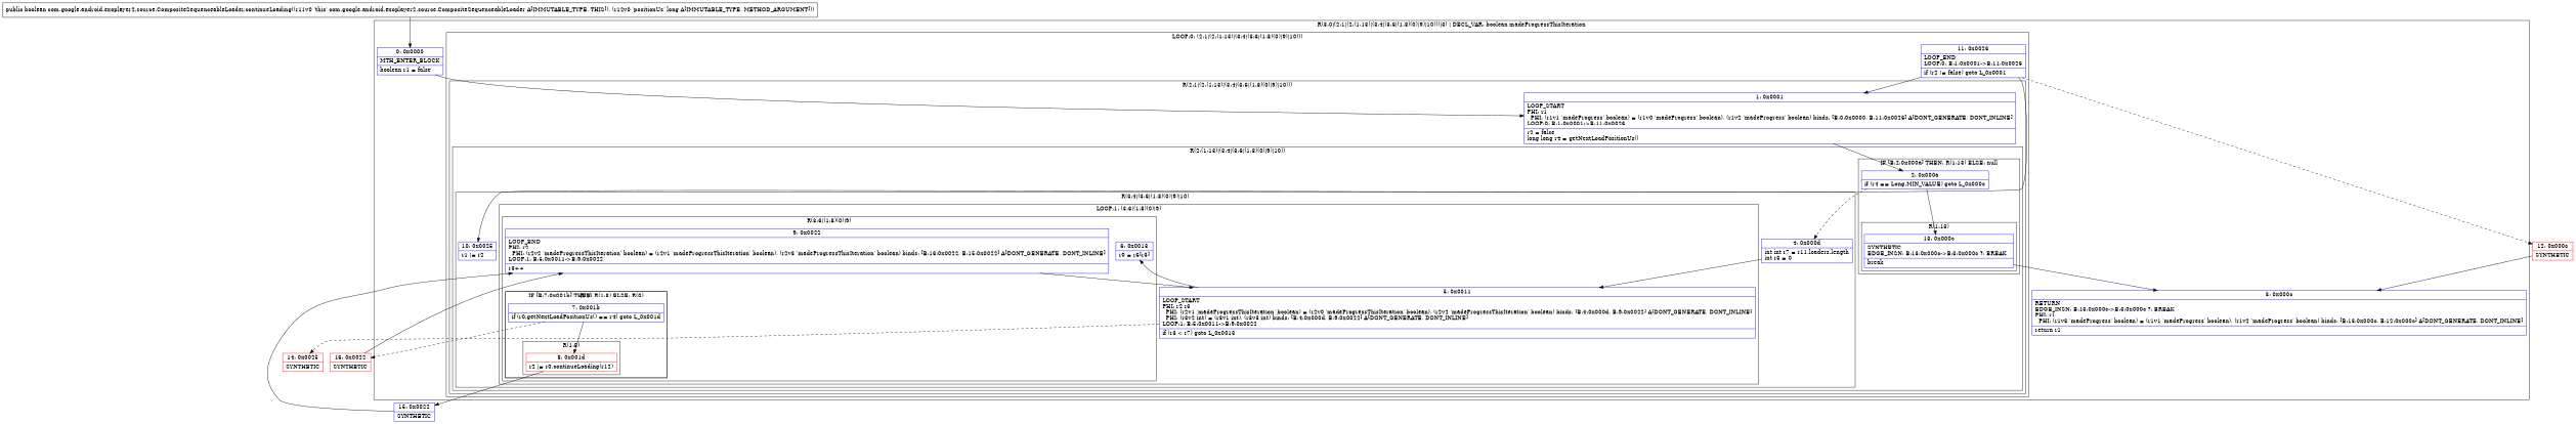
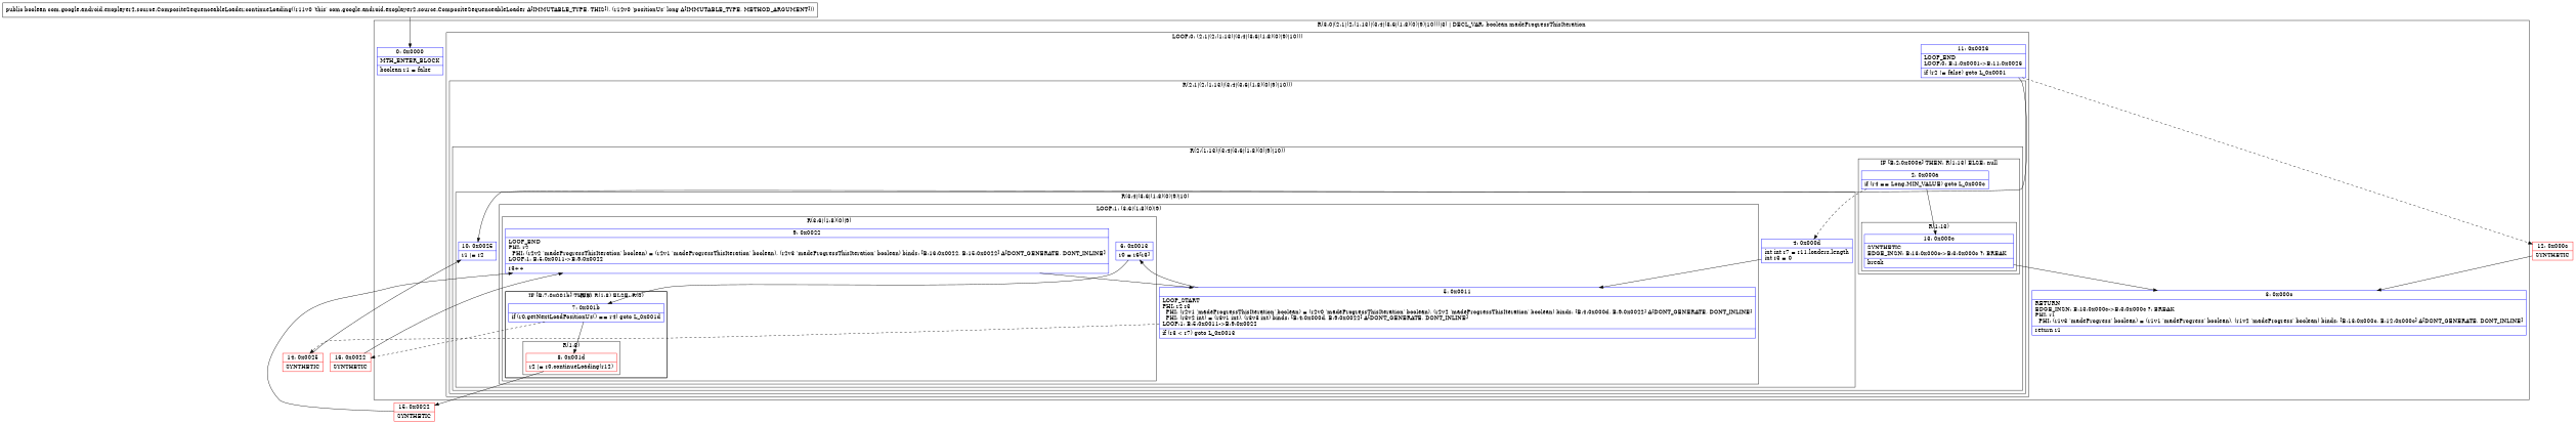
  digraph {
    node [color=blue shape=record]
    n1 [label="{13\:\ 0x000c|SYNTHETIC\lEDGE_INSN: B:13:0x000c\-\>B:3:0x000c ?: BREAK  \l|break\l}"]
    n2 [label="{2\:\ 0x000a|if (r4 == Long.MIN_VALUE) goto L_0x000c\l}"]
    n3 [color=red label="{8\:\ 0x001d|r2 \|= r0.continueLoading(r12)\l}"]
    n4 [label="{7\:\ 0x001b|if (r0.getNextLoadPositionUs() == r4) goto L_0x001d\l}"]
    n5 [label="{6\:\ 0x0013|r0 = r6[r3]\l}"]
    n6 [label="{9\:\ 0x0022|LOOP_END\lPHI: r2 \l  PHI: (r2v2 'madeProgressThisIteration' boolean) = (r2v1 'madeProgressThisIteration' boolean), (r2v3 'madeProgressThisIteration' boolean) binds: [B:16:0x0022, B:15:0x0022] A[DONT_GENERATE, DONT_INLINE]\lLOOP:1: B:5:0x0011\-\>B:9:0x0022\l|r3++\l}"]
    n7 [label="{5\:\ 0x0011|LOOP_START\lPHI: r2 r3 \l  PHI: (r2v1 'madeProgressThisIteration' boolean) = (r2v0 'madeProgressThisIteration' boolean), (r2v2 'madeProgressThisIteration' boolean) binds: [B:4:0x000d, B:9:0x0022] A[DONT_GENERATE, DONT_INLINE]\l  PHI: (r3v2 int) = (r3v1 int), (r3v3 int) binds: [B:4:0x000d, B:9:0x0022] A[DONT_GENERATE, DONT_INLINE]\lLOOP:1: B:5:0x0011\-\>B:9:0x0022\l|if (r3 \< r7) goto L_0x0013\l}"]
    n8 [label="{4\:\ 0x000d|int int r7 = r11.loaders.length\lint r3 = 0\l}"]
    n9 [label="{10\:\ 0x0025|r1 \|= r2\l}"]
-   n10 [label="{1\:\ 0x0001|LOOP_START\lPHI: r1 \l  PHI: (r1v1 'madeProgress' boolean) = (r1v0 'madeProgress' boolean), (r1v2 'madeProgress' boolean) binds: [B:0:0x0000, B:11:0x0026] A[DONT_GENERATE, DONT_INLINE]\lLOOP:0: B:1:0x0001\-\>B:11:0x0026\l|r2 = false\llong long r4 = getNextLoadPositionUs()\l}"]
    n11 [label="{11\:\ 0x0026|LOOP_END\lLOOP:0: B:1:0x0001\-\>B:11:0x0026\l|if (r2 != false) goto L_0x0001\l}"]
    n12 [label="{0\:\ 0x0000|MTH_ENTER_BLOCK\l|boolean r1 = false\l}"]
    n13 [label="{3\:\ 0x000c|RETURN\lEDGE_INSN: B:13:0x000c\-\>B:3:0x000c ?: BREAK  \lPHI: r1 \l  PHI: (r1v3 'madeProgress' boolean) = (r1v1 'madeProgress' boolean), (r1v2 'madeProgress' boolean) binds: [B:13:0x000c, B:12:0x000c] A[DONT_GENERATE, DONT_INLINE]\l|return r1\l}"]
-   n14 [label="{15\:\ 0x0022|SYNTHETIC\l}"]
+   n14 [color=red label="{15\:\ 0x0022|SYNTHETIC\l}"]
    n15 [color=red label="{16\:\ 0x0022|SYNTHETIC\l}"]
    n16 [color=red label="{14\:\ 0x0025|SYNTHETIC\l}"]
    n17 [color=red label="{12\:\ 0x000c|SYNTHETIC\l}"]
    n18 [label="{public boolean com.google.android.exoplayer2.source.CompositeSequenceableLoader.continueLoading((r11v0 'this' com.google.android.exoplayer2.source.CompositeSequenceableLoader A[IMMUTABLE_TYPE, THIS]), (r12v0 'positionUs' long A[IMMUTABLE_TYPE, METHOD_ARGUMENT])) }" color=""]
    subgraph cluster_1 {
      label="R(3:0|(2:1|(2:(1:13)|(3:4|(3:6|(1:8)(0)|9)|10)))|3) | DECL_VAR: boolean madeProgressThisIteration\l"
      n12
      n13
      subgraph cluster_2 {
        label="LOOP:0: (2:1|(2:(1:13)|(3:4|(3:6|(1:8)(0)|9)|10)))"
        n11
        subgraph cluster_3 {
          label="R(2:1|(2:(1:13)|(3:4|(3:6|(1:8)(0)|9)|10)))"
-         n10
          subgraph cluster_4 {
            label="R(2:(1:13)|(3:4|(3:6|(1:8)(0)|9)|10))"
            subgraph cluster_5 {
              label="IF [B:2:0x000a] THEN: R(1:13) ELSE: null"
              n2
              subgraph cluster_6 {
                label="R(1:13)"
                n1
              }
            }
            subgraph cluster_7 {
              label="R(3:4|(3:6|(1:8)(0)|9)|10)"
              n8
              n9
              subgraph cluster_8 {
                label="LOOP:1: (3:6|(1:8)(0)|9)"
                n7
                subgraph cluster_9 {
                  label="R(3:6|(1:8)(0)|9)"
                  n5
                  n6
                  subgraph cluster_10 {
                    label="IF [B:7:0x001b] THEN: R(1:8) ELSE: R(0)"
                    n4
                    subgraph cluster_11 {
                      label="R(1:8)"
                      n3
                    }
                    subgraph cluster_12 {
                      label="R(0)"
                    }
                  }
                }
              }
            }
          }
        }
      }
    }
    n1 -> n13
    n2 -> n1
    n2 -> n8 [style=dashed]
    n3 -> n14
    n4 -> n3
    n4 -> n15 [style=dashed]
+   n5 -> n4
    n6 -> n7
    n7 -> n5
    n7 -> n16 [style=dashed]
    n8 -> n7
-   n10 -> n2
    n11 -> n9
-   n11 -> n10
    n11 -> n17 [style=dashed]
-   n12 -> n10
    n14 -> n6
    n15 -> n6
+   n16 -> n9
    n17 -> n13
    n18 -> n12
  }
